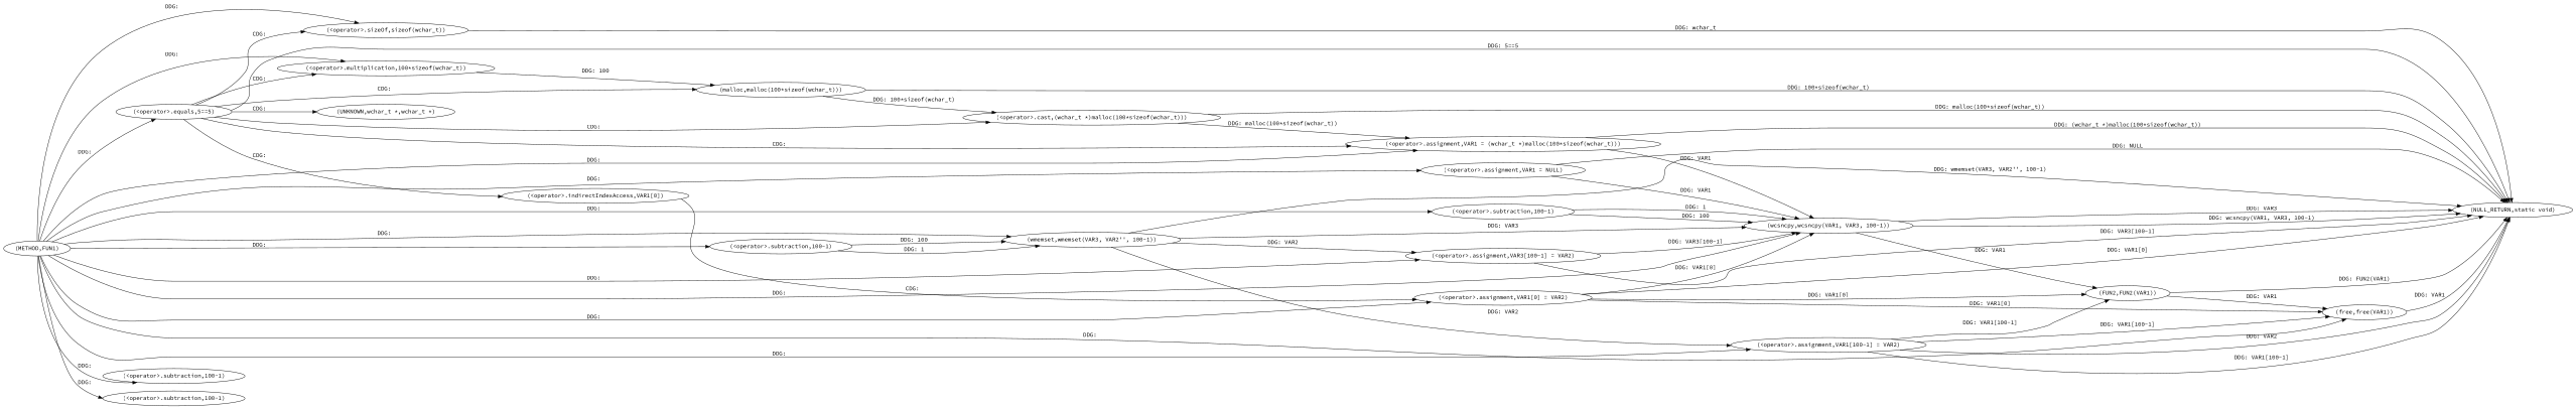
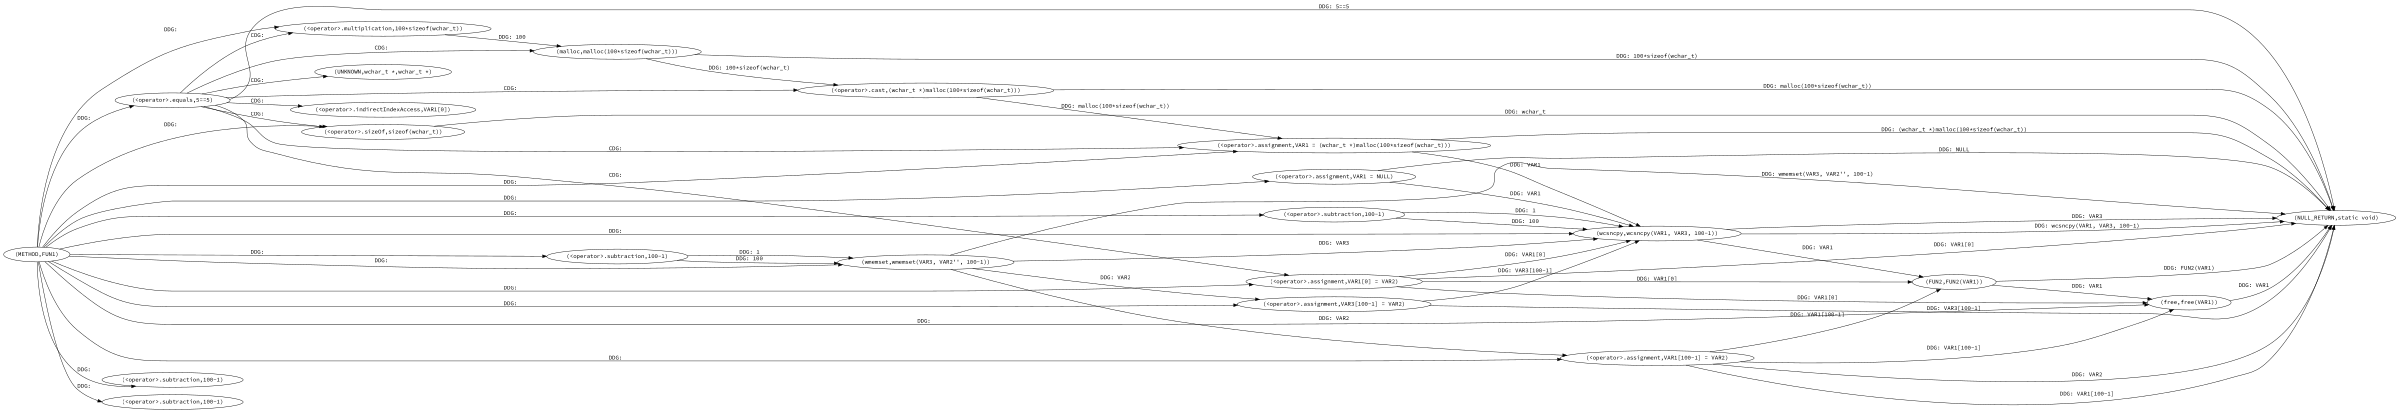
  digraph {
    fontname="Source Code Pro"
    rankdir=LR
    node [fontname="Source Code Pro"]
    edge [fontname="Source Code Pro"]
    n1 [label="(METHOD,FUN1)"]
    n2 [label="(<operator>.assignment,VAR1 = NULL)"]
    n3 [label="(<operator>.equals,5==5)"]
    n4 [label="(<operator>.assignment,VAR1 = (wchar_t *)malloc(100*sizeof(wchar_t)))"]
    n5 [label="(<operator>.multiplication,100*sizeof(wchar_t))"]
    n6 [label="(<operator>.sizeOf,sizeof(wchar_t))"]
    n7 [label="(<operator>.assignment,VAR1[0] = VAR2)"]
    n8 [label="(wmemset,wmemset(VAR3, VAR2'', 100-1))"]
    n9 [label="(<operator>.subtraction,100-1)"]
    n10 [label="(<operator>.assignment,VAR3[100-1] = VAR2)"]
    n11 [label="(<operator>.subtraction,100-1)"]
    n12 [label="(wcsncpy,wcsncpy(VAR1, VAR3, 100-1))"]
    n13 [label="(<operator>.subtraction,100-1)"]
    n14 [label="(<operator>.assignment,VAR1[100-1] = VAR2)"]
    n15 [label="(<operator>.subtraction,100-1)"]
    n16 [label="(free,free(VAR1))"]
    n17 [label="(NULL_RETURN,static void)"]
    n18 [label="(<operator>.cast,(wchar_t *)malloc(100*sizeof(wchar_t)))"]
    n19 [label="(malloc,malloc(100*sizeof(wchar_t)))"]
    n20 [label="(UNKNOWN,wchar_t *,wchar_t *)"]
    n21 [label="(<operator>.indirectIndexAccess,VAR1[0])"]
    n22 [label="(FUN2,FUN2(VAR1))"]
    n1 -> n2 [label="DDG: "]
    n1 -> n3 [label="DDG: "]
    n1 -> n4 [label="DDG: "]
    n1 -> n5 [label="DDG: "]
    n1 -> n6 [label="DDG: "]
    n1 -> n7 [label="DDG: "]
    n1 -> n8 [label="DDG: "]
    n1 -> n9 [label="DDG: "]
    n1 -> n10 [label="DDG: "]
    n1 -> n11 [label="DDG: "]
    n1 -> n12 [label="DDG: "]
    n1 -> n13 [label="DDG: "]
    n1 -> n14 [label="DDG: "]
    n1 -> n15 [label="DDG: "]
    n1 -> n16 [label="DDG: "]
    n2 -> n12 [label="DDG: VAR1"]
    n2 -> n17 [label="DDG: NULL"]
    n3 -> n4 [label="CDG: "]
    n3 -> n5 [label="CDG: "]
    n3 -> n6 [label="CDG: "]
-   n21 -> n7 [label="CDG: "]
+   n3 -> n7 [label="CDG: "]
    n3 -> n17 [label="DDG: 5==5"]
    n3 -> n18 [label="CDG: "]
    n3 -> n19 [label="CDG: "]
    n3 -> n20 [label="CDG: "]
    n3 -> n21 [label="CDG: "]
    n4 -> n12 [label="DDG: VAR1"]
    n4 -> n17 [label="DDG: (wchar_t *)malloc(100*sizeof(wchar_t))"]
    n5 -> n19 [label="DDG: 100"]
    n6 -> n17 [label="DDG: wchar_t"]
    n7 -> n12 [label="DDG: VAR1[0]"]
    n7 -> n16 [label="DDG: VAR1[0]"]
    n7 -> n17 [label="DDG: VAR1[0]"]
    n7 -> n22 [label="DDG: VAR1[0]"]
    n8 -> n10 [label="DDG: VAR2"]
    n8 -> n12 [label="DDG: VAR3"]
    n8 -> n14 [label="DDG: VAR2"]
    n8 -> n17 [label="DDG: wmemset(VAR3, VAR2'', 100-1)"]
    n9 -> n8 [label="DDG: 100"]
    n9 -> n8 [label="DDG: 1"]
    n10 -> n12 [label="DDG: VAR3[100-1]"]
    n10 -> n17 [label="DDG: VAR3[100-1]"]
    n12 -> n17 [label="DDG: VAR3"]
    n12 -> n17 [label="DDG: wcsncpy(VAR1, VAR3, 100-1)"]
    n12 -> n22 [label="DDG: VAR1"]
    n13 -> n12 [label="DDG: 100"]
    n13 -> n12 [label="DDG: 1"]
    n14 -> n16 [label="DDG: VAR1[100-1]"]
    n14 -> n17 [label="DDG: VAR2"]
    n14 -> n17 [label="DDG: VAR1[100-1]"]
    n14 -> n22 [label="DDG: VAR1[100-1]"]
    n16 -> n17 [label="DDG: VAR1"]
    n18 -> n4 [label="DDG: malloc(100*sizeof(wchar_t))"]
    n18 -> n17 [label="DDG: malloc(100*sizeof(wchar_t))"]
    n19 -> n17 [label="DDG: 100*sizeof(wchar_t)"]
    n19 -> n18 [label="DDG: 100*sizeof(wchar_t)"]
    n22 -> n16 [label="DDG: VAR1"]
    n22 -> n17 [label="DDG: FUN2(VAR1)"]
  }
